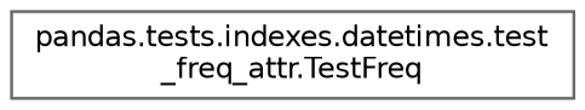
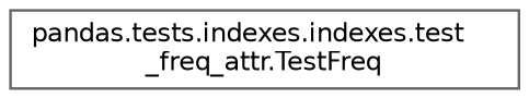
  digraph {
    rankdir=LR
-   n1 [color=grey40 fillcolor=white fontname=Helvetica fontsize=10 height=0.2 label="pandas.tests.indexes.datetimes.test\l_freq_attr.TestFreq" shape=box style=filled width=0.4]
+   n1 [color=grey40 fillcolor=white fontname=Helvetica fontsize=10 height=0.2 label="pandas.tests.indexes.indexes.test\l_freq_attr.TestFreq" shape=box style=filled width=0.4]
  }
